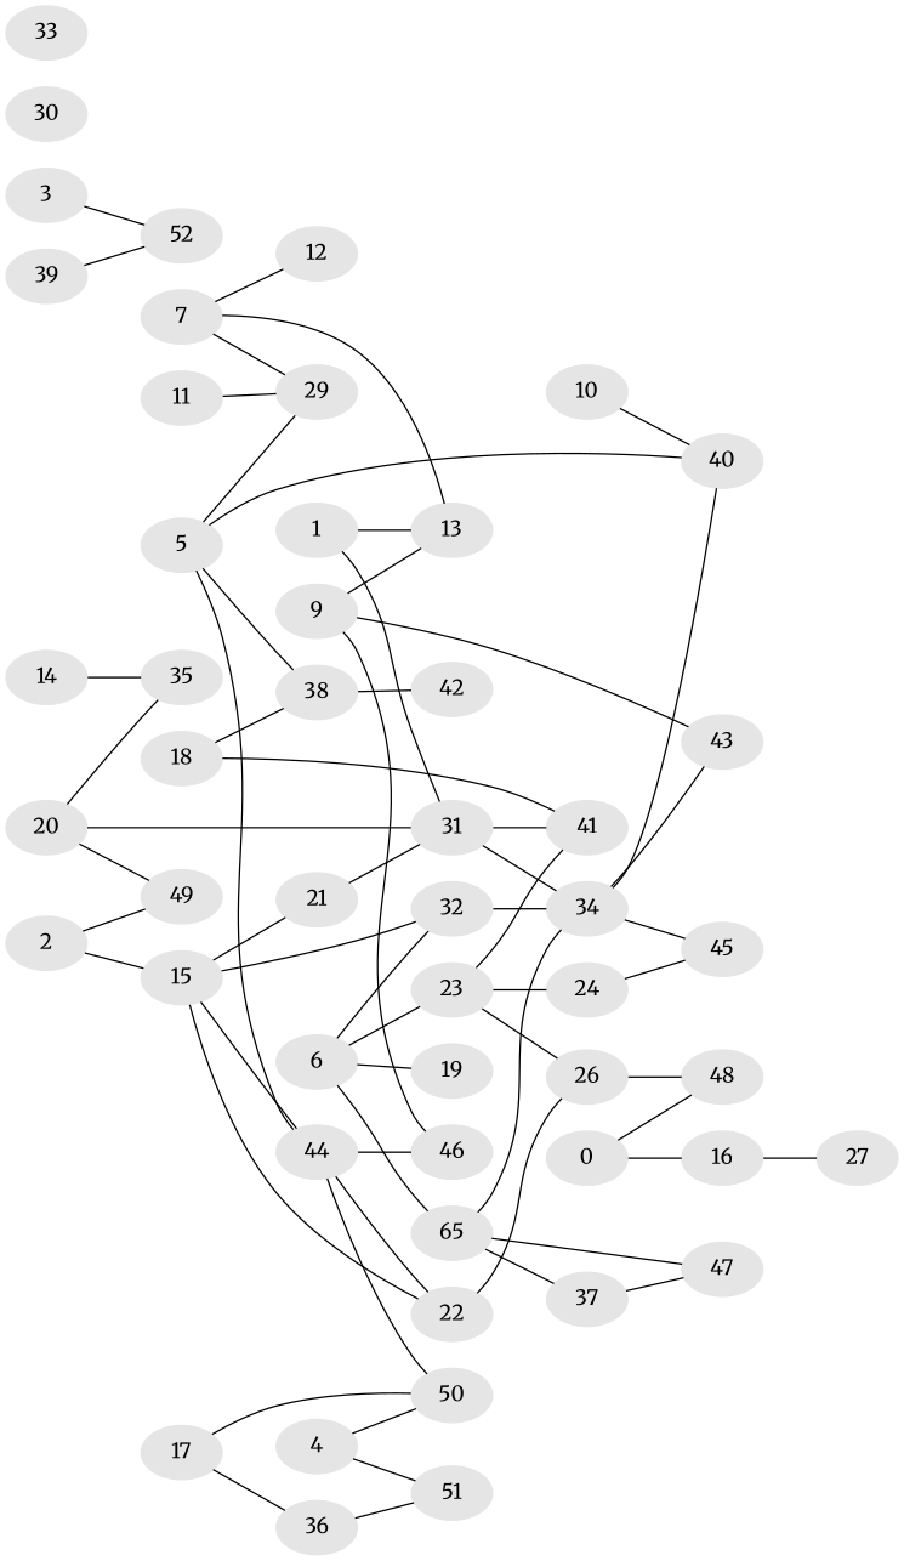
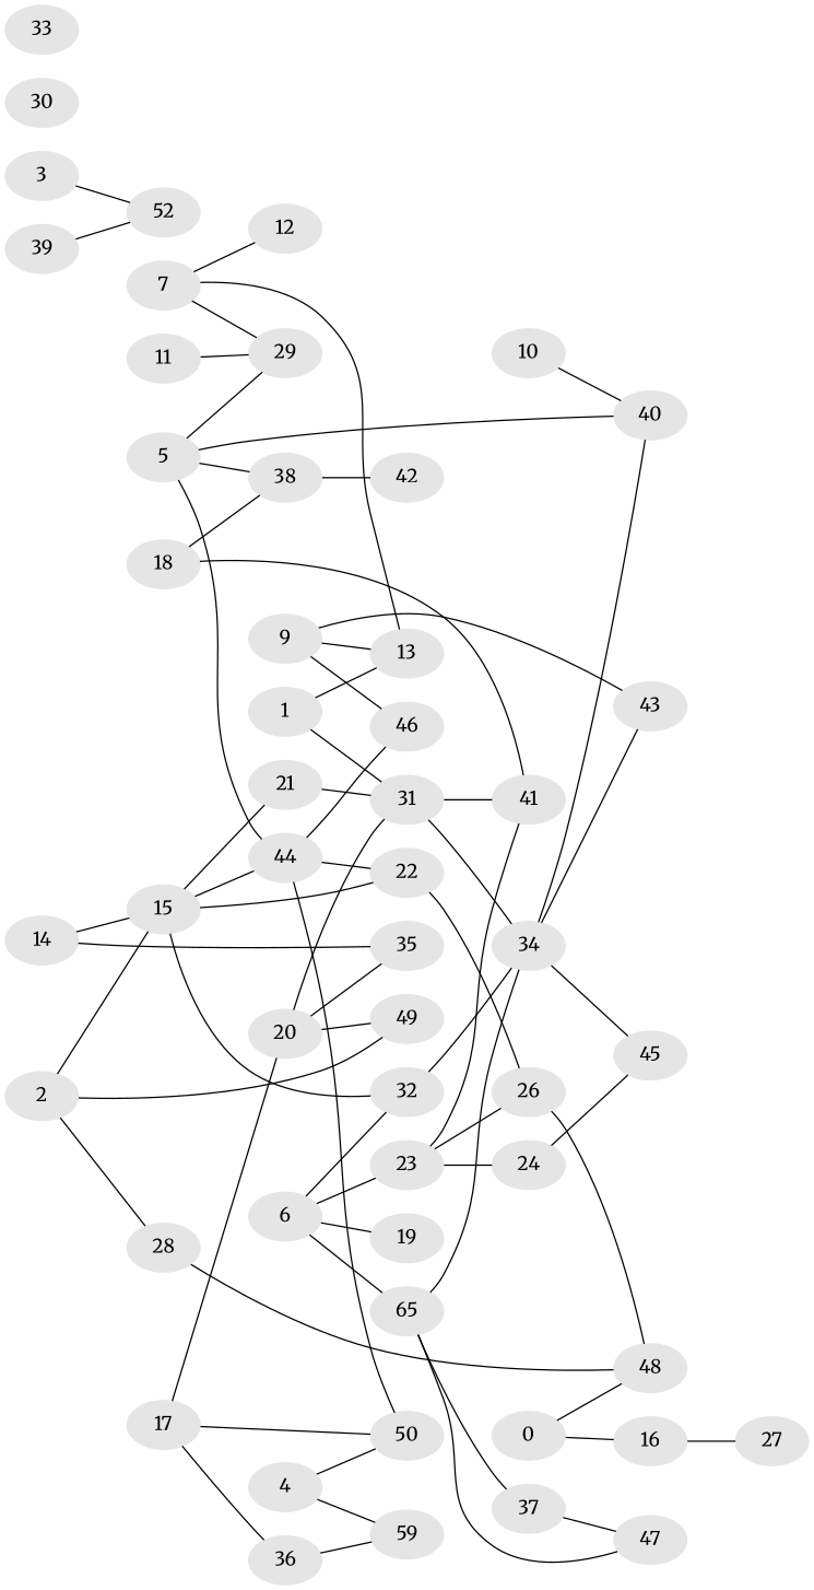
  graph {
    fontname=Merriweather
    rankdir=LR
    node [color=gray90 fontname=Merriweather style=filled]
    edge [fontname=Merriweather]
    1
    13
    31
    41
    34
    2
    15
+   28
    49
    44
    32
    21
    22
    48
    3
    52
    4
    50
-   51
+   51 [label=59]
    5
    29
    38
    40
    42
    46
    6
    19
    23
    n29 [label=65]
    26
    24
    37
    47
    7
    12
    n36 [label=0]
    16
    27
    9
    43
    10
    11
    14
    35
    17
    20
    36
    18
    45
    30
    33
    39
    1 -- 13
    1 -- 31
    31 -- 41
    31 -- 34
    34 -- 40
    34 -- 43
    34 -- 45
    2 -- 15
+   2 -- 28
    2 -- 49
    15 -- 44
    15 -- 32
    15 -- 21
    15 -- 22
+   28 -- 48
    44 -- 22
    44 -- 50
    44 -- 46
    32 -- 34
    21 -- 31
    22 -- 26
    3 -- 52
    4 -- 50
    4 -- 51
    5 -- 44
    5 -- 29
    5 -- 38
    5 -- 40
    38 -- 42
    6 -- 32
    6 -- 19
    6 -- 23
    6 -- n29
    23 -- 41
    23 -- 26
    23 -- 24
    n29 -- 34
    n29 -- 37
    n29 -- 47
    26 -- 48
    24 -- 45
    37 -- 47
    7 -- 13
    7 -- 29
    7 -- 12
    n36 -- 48
    n36 -- 16
    16 -- 27
    9 -- 13
    9 -- 46
    9 -- 43
    10 -- 40
    11 -- 29
+   14 -- 15
    14 -- 35
    17 -- 50
+   17 -- 20
    17 -- 36
    20 -- 31
    20 -- 49
    20 -- 35
    36 -- 51
    18 -- 41
    18 -- 38
    39 -- 52
  }
